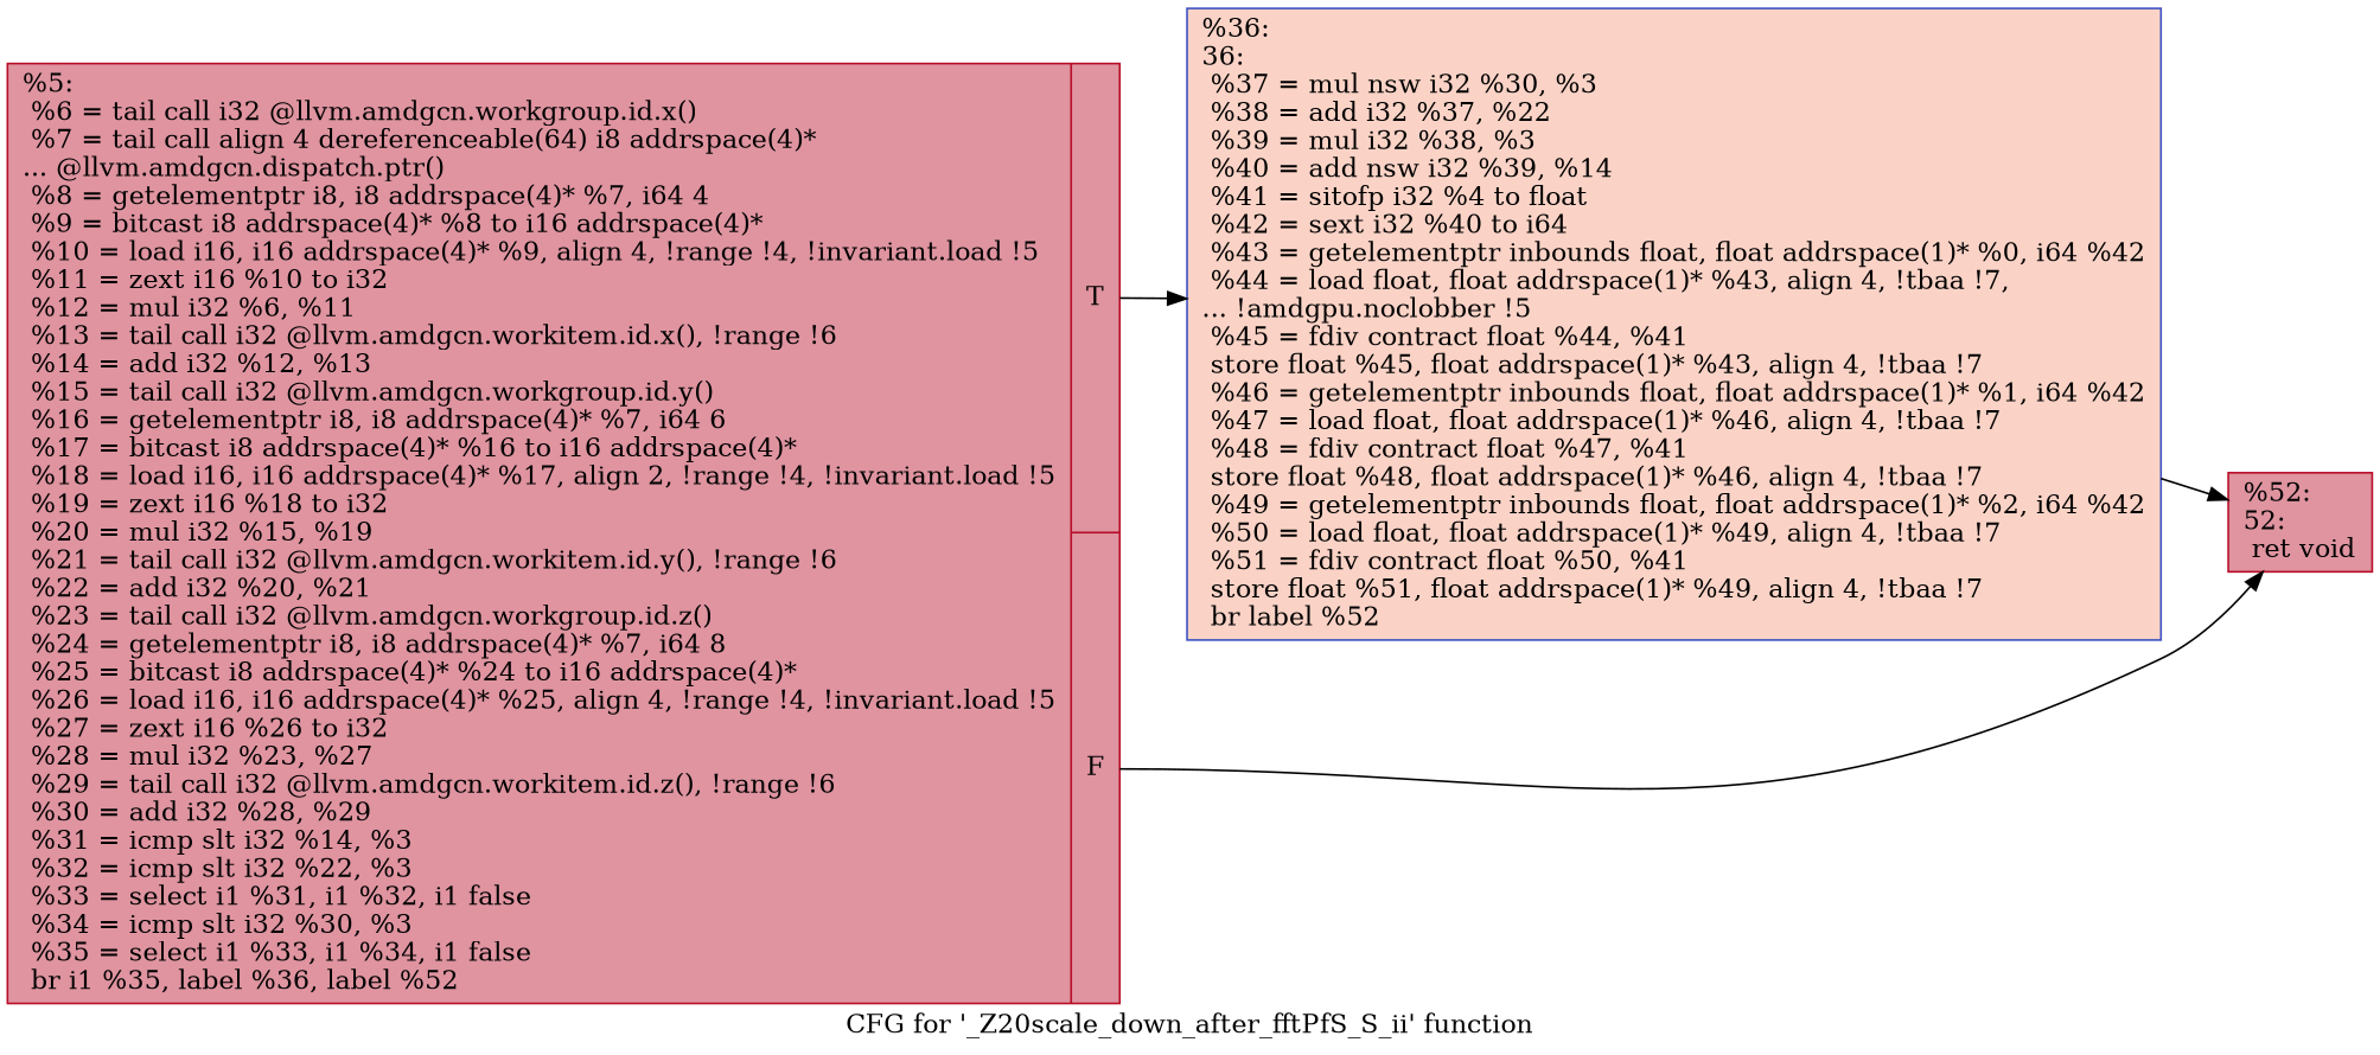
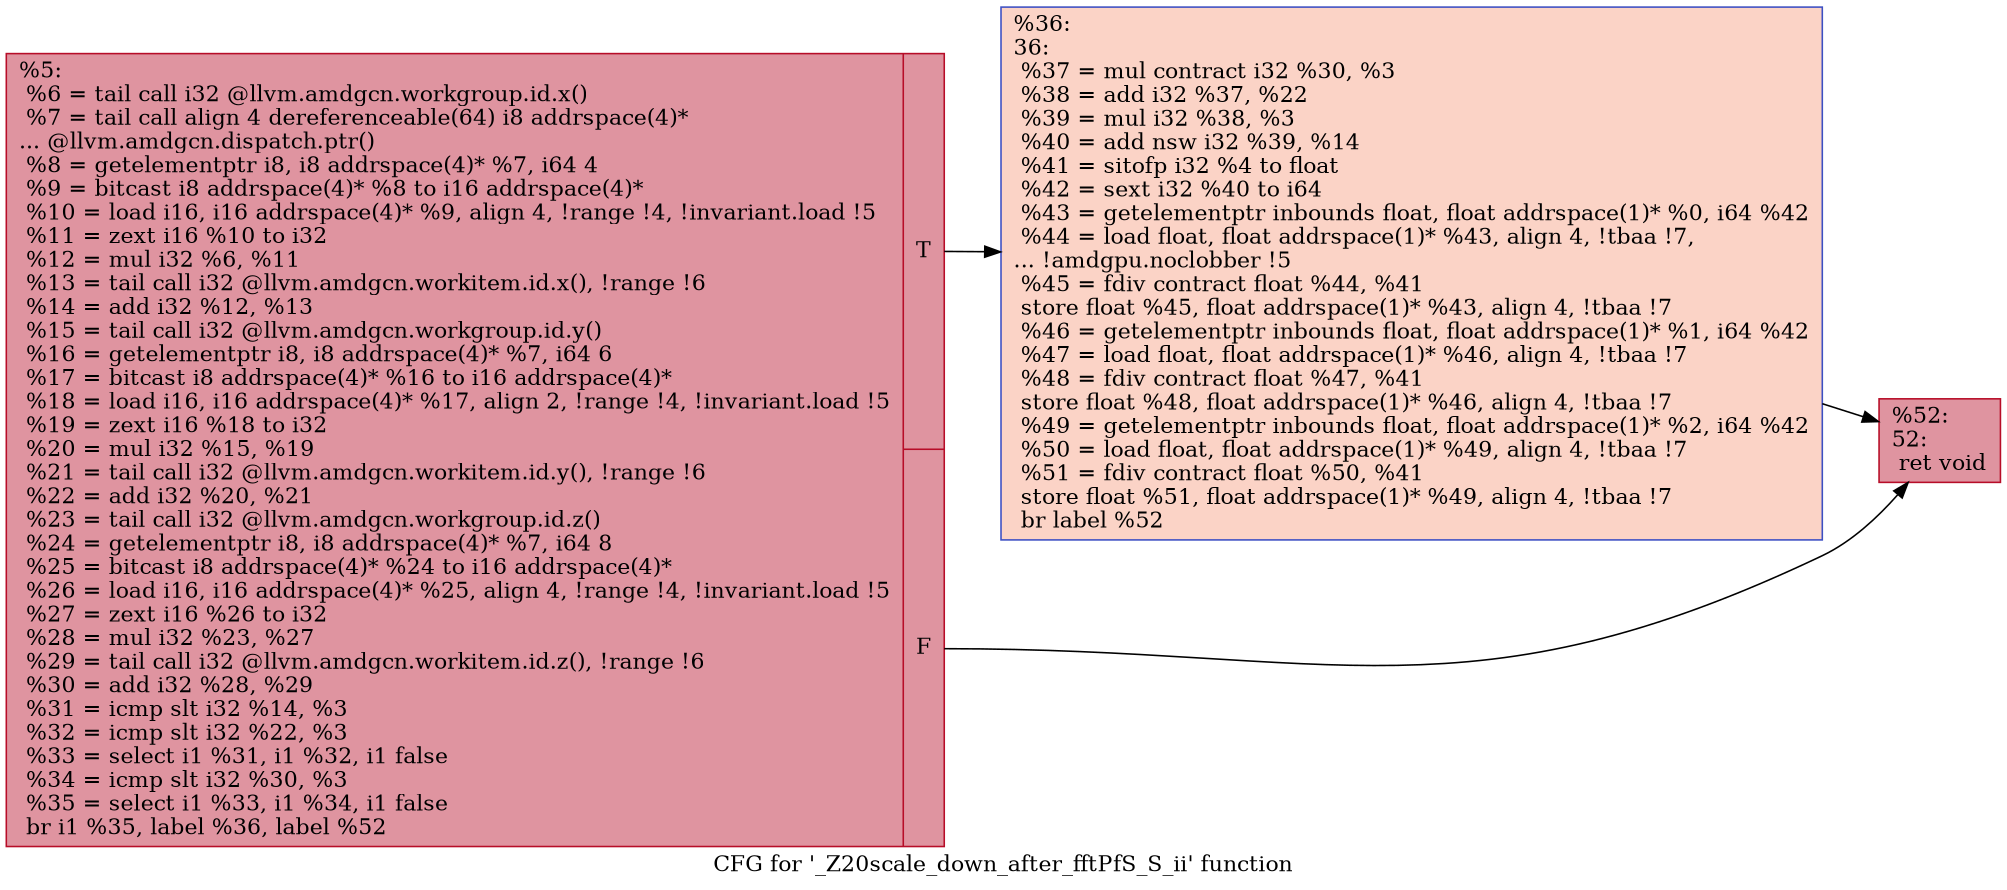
  digraph {
    label="CFG for '_Z20scale_down_after_fftPfS_S_ii' function"
    rankdir=LR
    node [color="#b70d28ff" fillcolor="#b70d2870" shape=record style=filled]
    n1 [label="{%5:\l  %6 = tail call i32 @llvm.amdgcn.workgroup.id.x()\l  %7 = tail call align 4 dereferenceable(64) i8 addrspace(4)*\l... @llvm.amdgcn.dispatch.ptr()\l  %8 = getelementptr i8, i8 addrspace(4)* %7, i64 4\l  %9 = bitcast i8 addrspace(4)* %8 to i16 addrspace(4)*\l  %10 = load i16, i16 addrspace(4)* %9, align 4, !range !4, !invariant.load !5\l  %11 = zext i16 %10 to i32\l  %12 = mul i32 %6, %11\l  %13 = tail call i32 @llvm.amdgcn.workitem.id.x(), !range !6\l  %14 = add i32 %12, %13\l  %15 = tail call i32 @llvm.amdgcn.workgroup.id.y()\l  %16 = getelementptr i8, i8 addrspace(4)* %7, i64 6\l  %17 = bitcast i8 addrspace(4)* %16 to i16 addrspace(4)*\l  %18 = load i16, i16 addrspace(4)* %17, align 2, !range !4, !invariant.load !5\l  %19 = zext i16 %18 to i32\l  %20 = mul i32 %15, %19\l  %21 = tail call i32 @llvm.amdgcn.workitem.id.y(), !range !6\l  %22 = add i32 %20, %21\l  %23 = tail call i32 @llvm.amdgcn.workgroup.id.z()\l  %24 = getelementptr i8, i8 addrspace(4)* %7, i64 8\l  %25 = bitcast i8 addrspace(4)* %24 to i16 addrspace(4)*\l  %26 = load i16, i16 addrspace(4)* %25, align 4, !range !4, !invariant.load !5\l  %27 = zext i16 %26 to i32\l  %28 = mul i32 %23, %27\l  %29 = tail call i32 @llvm.amdgcn.workitem.id.z(), !range !6\l  %30 = add i32 %28, %29\l  %31 = icmp slt i32 %14, %3\l  %32 = icmp slt i32 %22, %3\l  %33 = select i1 %31, i1 %32, i1 false\l  %34 = icmp slt i32 %30, %3\l  %35 = select i1 %33, i1 %34, i1 false\l  br i1 %35, label %36, label %52\l|{<s0>T|<s1>F}}"]
-   n2 [color="#3d50c3ff" fillcolor="#f59c7d70" label="{%36:\l36:                                               \l  %37 = mul nsw i32 %30, %3\l  %38 = add i32 %37, %22\l  %39 = mul i32 %38, %3\l  %40 = add nsw i32 %39, %14\l  %41 = sitofp i32 %4 to float\l  %42 = sext i32 %40 to i64\l  %43 = getelementptr inbounds float, float addrspace(1)* %0, i64 %42\l  %44 = load float, float addrspace(1)* %43, align 4, !tbaa !7,\l... !amdgpu.noclobber !5\l  %45 = fdiv contract float %44, %41\l  store float %45, float addrspace(1)* %43, align 4, !tbaa !7\l  %46 = getelementptr inbounds float, float addrspace(1)* %1, i64 %42\l  %47 = load float, float addrspace(1)* %46, align 4, !tbaa !7\l  %48 = fdiv contract float %47, %41\l  store float %48, float addrspace(1)* %46, align 4, !tbaa !7\l  %49 = getelementptr inbounds float, float addrspace(1)* %2, i64 %42\l  %50 = load float, float addrspace(1)* %49, align 4, !tbaa !7\l  %51 = fdiv contract float %50, %41\l  store float %51, float addrspace(1)* %49, align 4, !tbaa !7\l  br label %52\l}"]
+   n2 [color="#3d50c3ff" fillcolor="#f59c7d70" label="{%36:\l36:                                               \l  %37 = mul contract i32 %30, %3\l  %38 = add i32 %37, %22\l  %39 = mul i32 %38, %3\l  %40 = add nsw i32 %39, %14\l  %41 = sitofp i32 %4 to float\l  %42 = sext i32 %40 to i64\l  %43 = getelementptr inbounds float, float addrspace(1)* %0, i64 %42\l  %44 = load float, float addrspace(1)* %43, align 4, !tbaa !7,\l... !amdgpu.noclobber !5\l  %45 = fdiv contract float %44, %41\l  store float %45, float addrspace(1)* %43, align 4, !tbaa !7\l  %46 = getelementptr inbounds float, float addrspace(1)* %1, i64 %42\l  %47 = load float, float addrspace(1)* %46, align 4, !tbaa !7\l  %48 = fdiv contract float %47, %41\l  store float %48, float addrspace(1)* %46, align 4, !tbaa !7\l  %49 = getelementptr inbounds float, float addrspace(1)* %2, i64 %42\l  %50 = load float, float addrspace(1)* %49, align 4, !tbaa !7\l  %51 = fdiv contract float %50, %41\l  store float %51, float addrspace(1)* %49, align 4, !tbaa !7\l  br label %52\l}"]
    n3 [label="{%52:\l52:                                               \l  ret void\l}"]
    n1 -> n2 [tailport=s0]
    n1 -> n3 [tailport=s1]
    n2 -> n3
  }
